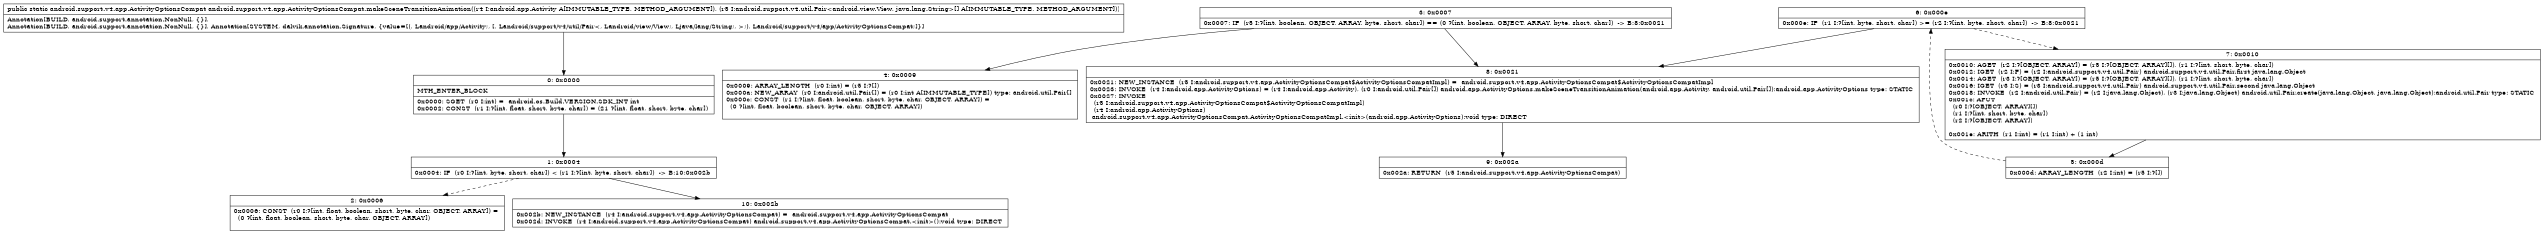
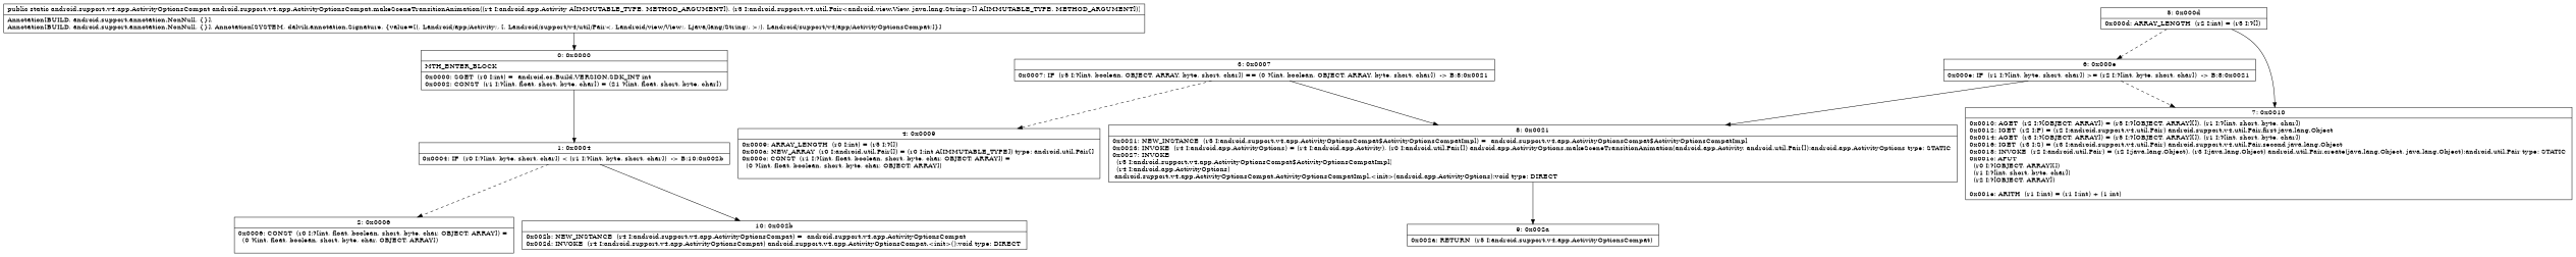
  digraph {
    node [shape=record]
    n1 [label="{0\:\ 0x0000|MTH_ENTER_BLOCK\l|0x0000: SGET  (r0 I:int) =  android.os.Build.VERSION.SDK_INT int \l0x0002: CONST  (r1 I:?[int, float, short, byte, char]) = (21 ?[int, float, short, byte, char]) \l}"]
    n2 [label="{1\:\ 0x0004|0x0004: IF  (r0 I:?[int, byte, short, char]) \< (r1 I:?[int, byte, short, char])  \-\> B:10:0x002b \l}"]
    n3 [label="{2\:\ 0x0006|0x0006: CONST  (r0 I:?[int, float, boolean, short, byte, char, OBJECT, ARRAY]) = \l  (0 ?[int, float, boolean, short, byte, char, OBJECT, ARRAY])\l \l}"]
    n4 [label="{10\:\ 0x002b|0x002b: NEW_INSTANCE  (r4 I:android.support.v4.app.ActivityOptionsCompat) =  android.support.v4.app.ActivityOptionsCompat \l0x002d: INVOKE  (r4 I:android.support.v4.app.ActivityOptionsCompat) android.support.v4.app.ActivityOptionsCompat.\<init\>():void type: DIRECT \l}"]
    n5 [label="{3\:\ 0x0007|0x0007: IF  (r5 I:?[int, boolean, OBJECT, ARRAY, byte, short, char]) == (0 ?[int, boolean, OBJECT, ARRAY, byte, short, char])  \-\> B:8:0x0021 \l}"]
    n6 [label="{4\:\ 0x0009|0x0009: ARRAY_LENGTH  (r0 I:int) = (r5 I:?[]) \l0x000a: NEW_ARRAY  (r0 I:android.util.Pair[]) = (r0 I:int A[IMMUTABLE_TYPE]) type: android.util.Pair[] \l0x000c: CONST  (r1 I:?[int, float, boolean, short, byte, char, OBJECT, ARRAY]) = \l  (0 ?[int, float, boolean, short, byte, char, OBJECT, ARRAY])\l \l}"]
    n7 [label="{8\:\ 0x0021|0x0021: NEW_INSTANCE  (r5 I:android.support.v4.app.ActivityOptionsCompat$ActivityOptionsCompatImpl) =  android.support.v4.app.ActivityOptionsCompat$ActivityOptionsCompatImpl \l0x0023: INVOKE  (r4 I:android.app.ActivityOptions) = (r4 I:android.app.Activity), (r0 I:android.util.Pair[]) android.app.ActivityOptions.makeSceneTransitionAnimation(android.app.Activity, android.util.Pair[]):android.app.ActivityOptions type: STATIC \l0x0027: INVOKE  \l  (r5 I:android.support.v4.app.ActivityOptionsCompat$ActivityOptionsCompatImpl)\l  (r4 I:android.app.ActivityOptions)\l android.support.v4.app.ActivityOptionsCompat.ActivityOptionsCompatImpl.\<init\>(android.app.ActivityOptions):void type: DIRECT \l}"]
    n8 [label="{9\:\ 0x002a|0x002a: RETURN  (r5 I:android.support.v4.app.ActivityOptionsCompat) \l}"]
    n9 [label="{5\:\ 0x000d|0x000d: ARRAY_LENGTH  (r2 I:int) = (r5 I:?[]) \l}"]
    n10 [label="{6\:\ 0x000e|0x000e: IF  (r1 I:?[int, byte, short, char]) \>= (r2 I:?[int, byte, short, char])  \-\> B:8:0x0021 \l}"]
    n11 [label="{7\:\ 0x0010|0x0010: AGET  (r2 I:?[OBJECT, ARRAY]) = (r5 I:?[OBJECT, ARRAY][]), (r1 I:?[int, short, byte, char]) \l0x0012: IGET  (r2 I:F) = (r2 I:android.support.v4.util.Pair) android.support.v4.util.Pair.first java.lang.Object \l0x0014: AGET  (r3 I:?[OBJECT, ARRAY]) = (r5 I:?[OBJECT, ARRAY][]), (r1 I:?[int, short, byte, char]) \l0x0016: IGET  (r3 I:S) = (r3 I:android.support.v4.util.Pair) android.support.v4.util.Pair.second java.lang.Object \l0x0018: INVOKE  (r2 I:android.util.Pair) = (r2 I:java.lang.Object), (r3 I:java.lang.Object) android.util.Pair.create(java.lang.Object, java.lang.Object):android.util.Pair type: STATIC \l0x001c: APUT  \l  (r0 I:?[OBJECT, ARRAY][])\l  (r1 I:?[int, short, byte, char])\l  (r2 I:?[OBJECT, ARRAY])\l \l0x001e: ARITH  (r1 I:int) = (r1 I:int) + (1 int) \l}"]
    n12 [label="{public static android.support.v4.app.ActivityOptionsCompat android.support.v4.app.ActivityOptionsCompat.makeSceneTransitionAnimation((r4 I:android.app.Activity A[IMMUTABLE_TYPE, METHOD_ARGUMENT]), (r5 I:android.support.v4.util.Pair\<android.view.View, java.lang.String\>[] A[IMMUTABLE_TYPE, METHOD_ARGUMENT]))  | Annotation[BUILD, android.support.annotation.NonNull, \{\}], \lAnnotation[BUILD, android.support.annotation.NonNull, \{\}], Annotation[SYSTEM, dalvik.annotation.Signature, \{value=[(, Landroid\/app\/Activity;, [, Landroid\/support\/v4\/util\/Pair\<, Landroid\/view\/View;, Ljava\/lang\/String;, \>;), Landroid\/support\/v4\/app\/ActivityOptionsCompat;]\}]\l}"]
    n1 -> n2
    n2 -> n3 [style=dashed]
    n2 -> n4
-   n5 -> n6 [style=solid]
+   n5 -> n6 [style=dashed]
    n5 -> n7
    n7 -> n8
    n9 -> n10 [style=dashed]
    n10 -> n7
    n10 -> n11 [style=dashed]
-   n11 -> n9
+   n9 -> n11
    n12 -> n1
  }
